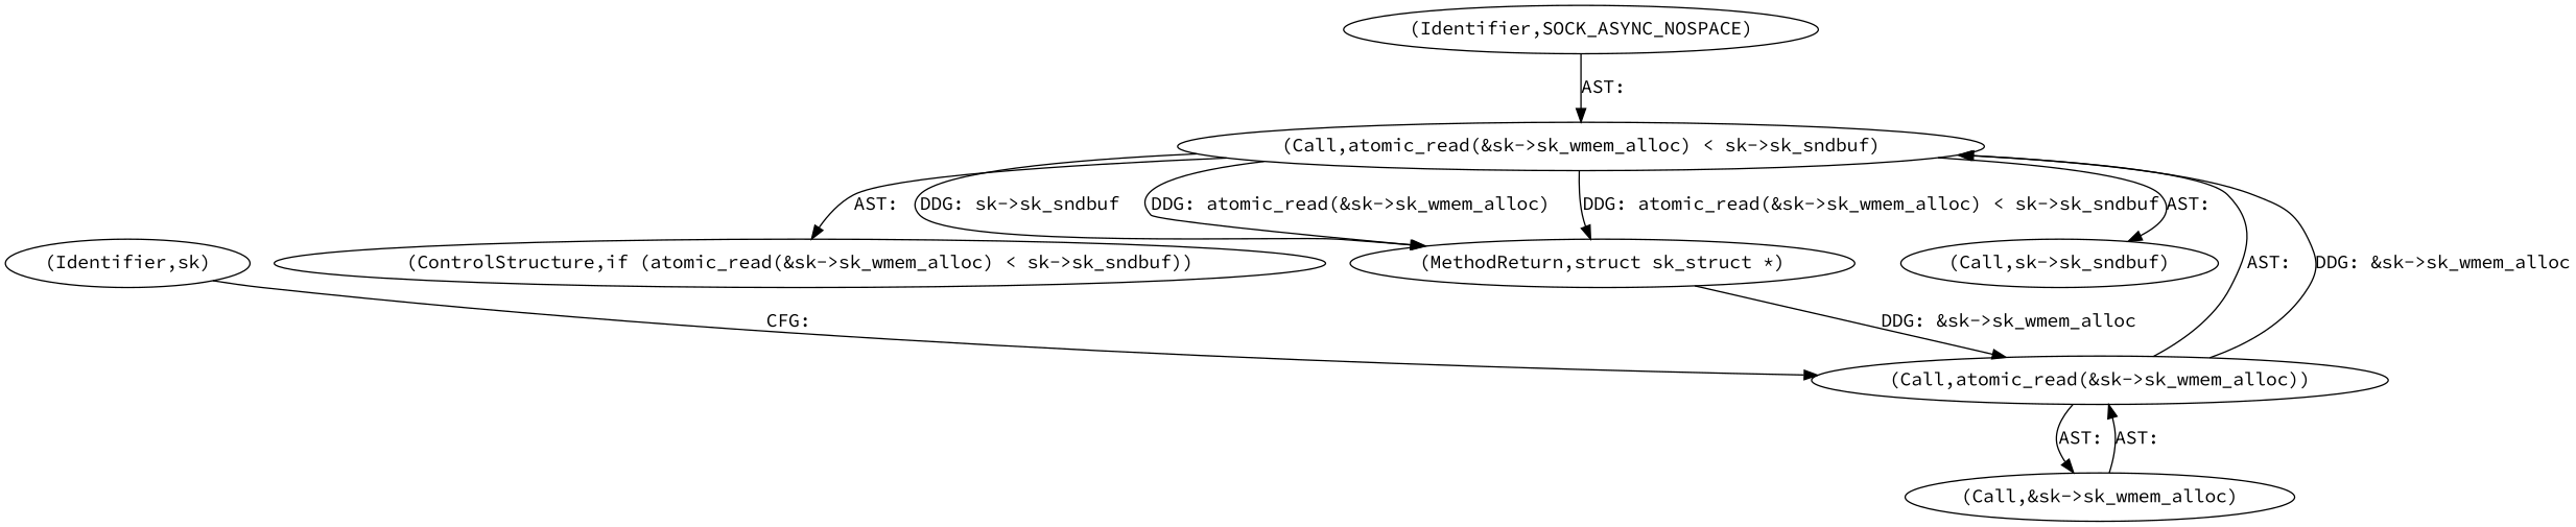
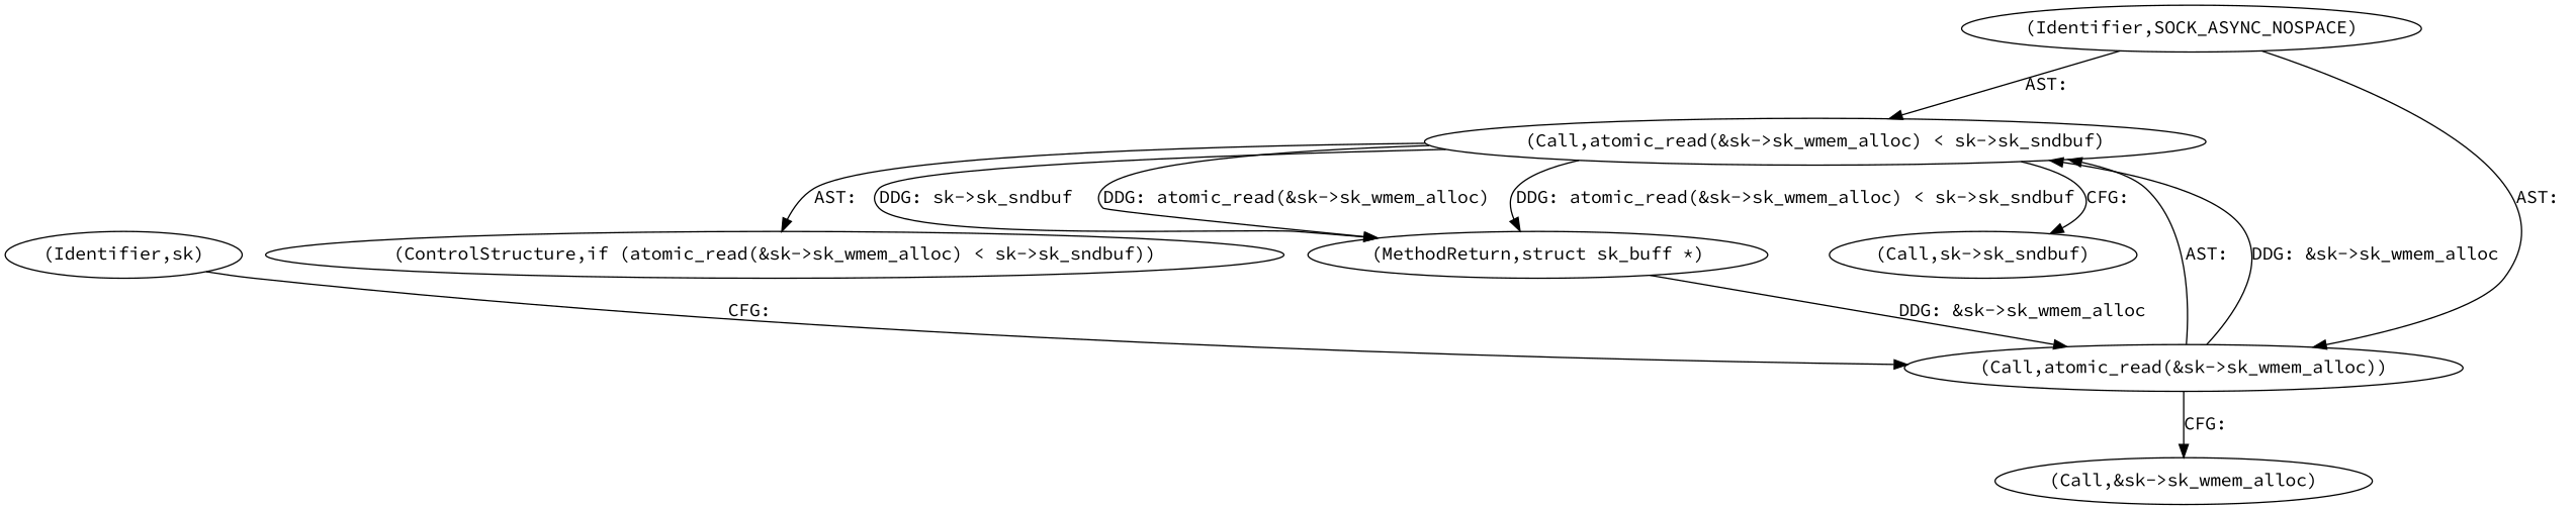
  digraph {
    fontname="Source Code Pro"
    node [fontname="Source Code Pro"]
    edge [fontname="Source Code Pro"]
    n1 [label="(Call,atomic_read(&sk->sk_wmem_alloc) < sk->sk_sndbuf)"]
    n2 [label="(ControlStructure,if (atomic_read(&sk->sk_wmem_alloc) < sk->sk_sndbuf))"]
-   n3 [label="(MethodReturn,struct sk_struct *)"]
+   n3 [label="(MethodReturn,struct sk_buff *)"]
    n4 [label="(Call,sk->sk_sndbuf)"]
    n5 [label="(Call,atomic_read(&sk->sk_wmem_alloc))"]
    n6 [label="(Call,&sk->sk_wmem_alloc)"]
    n7 [label="(Identifier,sk)"]
    n8 [label="(Identifier,SOCK_ASYNC_NOSPACE)"]
    n1 -> n2 [label="AST: "]
    n1 -> n3 [label="DDG: sk->sk_sndbuf"]
    n1 -> n3 [label="DDG: atomic_read(&sk->sk_wmem_alloc)"]
    n1 -> n3 [label="DDG: atomic_read(&sk->sk_wmem_alloc) < sk->sk_sndbuf"]
-   n1 -> n4 [label="AST: "]
+   n1 -> n4 [label="CFG: "]
    n3 -> n5 [label="DDG: &sk->sk_wmem_alloc"]
    n5 -> n1 [label="AST: "]
    n5 -> n1 [label="DDG: &sk->sk_wmem_alloc"]
-   n5 -> n6 [label="AST: "]
-   n6 -> n5 [label="AST: "]
+   n5 -> n6 [label="CFG: "]
+   n8 -> n5 [label="AST: "]
    n7 -> n5 [label="CFG: "]
    n8 -> n1 [label="AST: "]
  }
